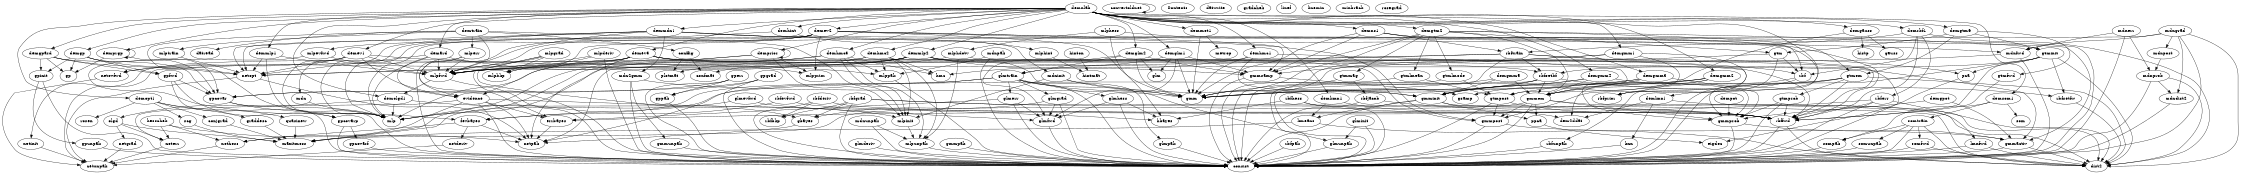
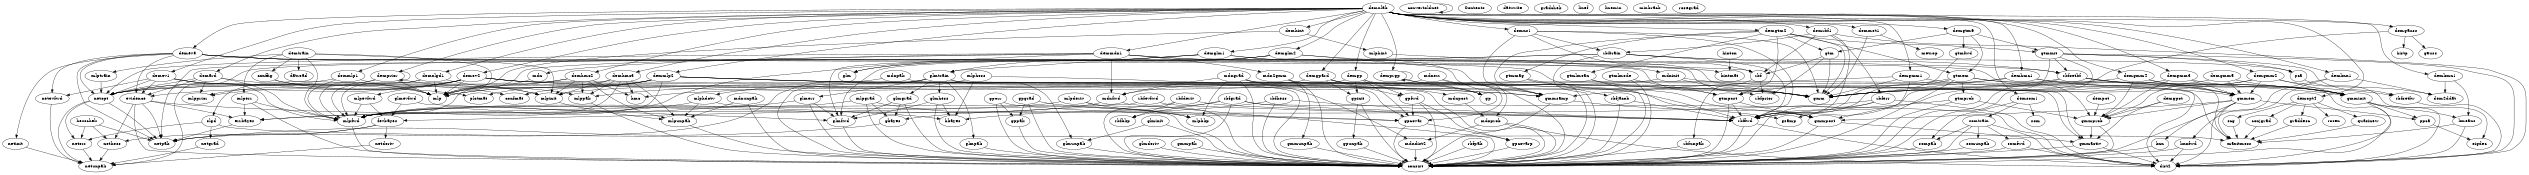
  digraph {
    conffig
    confmat
    plotmat
    conjgrad
    maxitmess
    convertoldnet
    demard
    evidence
    mlp
    mlpfwd
    mlpprior
    netopt
    netpak
    errbayes
    consist
    hbayes
    neterr
    nethess
    netunpak
    demev1
    mlppak
    netevfwd
    demev2
    gmm
    gmmactiv
    gmmpost
    gmmsamp
    mlpevfwd
    dist2
    gsamp
    fevbayes
    netderiv
    demev3
    netinit
    rbf
    rbffwd
    rbfprior
    rbfsetbf
    rbfunpak
    gmmem
    gmminit
    rbfsetfw
    gmmprob
    ppca
    kmeans
    demgauss
    gauss
    histp
    demglm1
    glm
    glmfwd
    glmtrain
    glmerr
    glmgrad
    glmhess
    glmunpak
    glmpak
    gbayes
    demglm2
    demgmm1
    eigdec
    demgmm2
    dem2ddat
    demgmm3
    demgmm4
    demgmm5
    demgp
    gp
    gpcovar
    gpfwd
    gpinit
    gpcovarp
    gpunpak
-   gpcovarf
    demgpard
    demgpot
    n77 [label=demgtm6]
    gtm
    gtmem
    gtmfwd
    gtminit
    gtmpost
    gtmprob
    pca
    demgtm2
    gtmlmean
    gtmlmode
    gtmmag
    rbfjacob
    demhint
    mlphint
    hintmat
    demhmc1
    hmc
    demhmc2
    mlpinit
    mlpunpak
    demhmc3
    demkmn1
    demknn1
    knn
    knnfwd
    demmdn1
    mdn
    mdn2gmm
    mdnfwd
    mdninit
    gmmunpak
    demmet1
    metrop
    demmlp1
    demmlp2
    demnlab
    demns1
    demolgd1
-   demopt1
+   demopt1 [label=demopt4]
    demprgp
    demprior
    demrbf1
    demsom1
    rbftrain
    olgd
    graddesc
    quasinew
    rosen
    scg
    rbferr
    som
    sompak
    somtrain
    netgrad
    somfwd
    somunpak
    dempot
    demtrain
    datread
    mlperr
    mlptrain
    glmderiv
    glmevfwd
    glminit
    gmmpak
    gperr
    gppak
    gpgrad
    hesschek
    hinton
    mdndist2
    mdnerr
    mdnprob
    mdngrad
    mdnpost
    mlpbkp
    mdnpak
    mdnunpak
    mlpderiv
    mlpgrad
    mlphdotv
    mlphess
    rbfderiv
    rbfbkp
    rbfevfwd
    rbfgrad
    rbfhess
    rbfpak
    Contents
    datwrite
    gradchek
    linef
    linemin
    minbrack
    rosegrad
    conffig -> confmat
    conffig -> plotmat
    conjgrad -> maxitmess
    convertoldnet -> convertoldnet
    demard -> evidence
    demard -> mlp
    demard -> mlpfwd
    demard -> mlpprior
    demard -> netopt
    evidence -> netpak
    evidence -> errbayes
    evidence -> consist
    evidence -> hbayes
-   evidence -> neterr
+   netopt -> neterr
    evidence -> nethess
    mlpfwd -> consist
    netopt -> netpak
    netopt -> netunpak
    errbayes -> netpak
    neterr -> netunpak
    nethess -> netunpak
    demev1 -> evidence
    demev1 -> mlp
    demev1 -> mlpfwd
    demev1 -> netopt
    demev1 -> mlppak
    demev1 -> netevfwd
    mlppak -> consist
    netevfwd -> netunpak
    demev2 -> evidence
    demev2 -> mlp
    demev2 -> mlpfwd
    demev2 -> mlpprior
    demev2 -> netopt
    demev2 -> gmm
    demev2 -> gmmactiv
    demev2 -> gmmpost
    demev2 -> gmmsamp
    demev2 -> mlpevfwd
    gmmactiv -> consist
    gmmactiv -> dist2
    gmmpost -> consist
    gmmpost -> gmmactiv
    gmmsamp -> consist
    gmmsamp -> gsamp
    mlpevfwd -> mlpfwd
    mlpevfwd -> fevbayes
    fevbayes -> netpak
    fevbayes -> nethess
    fevbayes -> netderiv
    netderiv -> netunpak
    demev3 -> evidence
    demev3 -> netopt
    demev3 -> netpak
    demev3 -> netevfwd
    demev3 -> netinit
    demev3 -> rbf
    demev3 -> rbffwd
    demev3 -> rbfprior
    demev3 -> rbfsetbf
    netinit -> netunpak
    rbf -> rbfprior
    rbf -> rbfunpak
    rbffwd -> consist
    rbffwd -> dist2
    rbfsetbf -> consist
    rbfsetbf -> gmm
    rbfsetbf -> gmmem
    rbfsetbf -> gmminit
    rbfsetbf -> rbfsetfw
    rbfunpak -> consist
    gmmem -> maxitmess
    gmmem -> consist
    gmmem -> gmmpost
    gmmem -> dist2
    gmmem -> gmmprob
    gmmem -> ppca
    gmminit -> consist
    gmminit -> dist2
    gmminit -> ppca
    gmminit -> kmeans
    rbfsetfw -> dist2
    gmmprob -> consist
    gmmprob -> gmmactiv
    ppca -> eigdec
    kmeans -> maxitmess
    kmeans -> dist2
    demgauss -> gsamp
    demgauss -> gauss
    demgauss -> histp
    demglm1 -> gmm
    demglm1 -> gmmsamp
    demglm1 -> glm
    demglm1 -> glmfwd
    demglm1 -> glmtrain
    glmfwd -> consist
    glmtrain -> maxitmess
    glmtrain -> netpak
    glmtrain -> consist
    glmtrain -> glmerr
    glmtrain -> glmgrad
    glmtrain -> glmhess
    glmtrain -> glmunpak
    glmtrain -> glmpak
    glmerr -> errbayes
    glmerr -> consist
    glmerr -> glmfwd
    glmgrad -> consist
    glmgrad -> glmfwd
    glmgrad -> gbayes
    glmhess -> consist
    glmhess -> hbayes
    glmhess -> glmfwd
    glmunpak -> consist
    glmpak -> consist
    gbayes -> netpak
    demglm2 -> gmm
    demglm2 -> gmmsamp
    demglm2 -> glm
    demglm2 -> glmfwd
    demglm2 -> glmtrain
    demgmm1 -> gmm
    demgmm1 -> gmmpost
    demgmm1 -> gmmsamp
    demgmm1 -> gmmem
    demgmm2 -> gmm
    demgmm2 -> gmmem
    demgmm2 -> gmminit
    demgmm2 -> gmmprob
    demgmm2 -> dem2ddat
    demgmm3 -> gmm
    demgmm3 -> gmmem
    demgmm3 -> gmminit
    demgmm3 -> gmmprob
    demgmm4 -> gmm
    demgmm4 -> gmmem
    demgmm4 -> gmminit
    demgmm4 -> gmmprob
    demgmm5 -> gmm
    demgmm5 -> gmmem
    demgmm5 -> gmminit
    demgp -> netopt
    demgp -> gp
    demgp -> gpcovar
    demgp -> gpfwd
    demgp -> gpinit
    gpcovar -> consist
    gpcovar -> gpcovarp
    gpfwd -> consist
    gpfwd -> gpcovar
    gpfwd -> gpcovarp
    gpinit -> consist
    gpinit -> gpunpak
    gpcovarp -> consist
-   gpcovarp -> gpcovarf
    gpunpak -> consist
-   gpcovarf -> consist
    demgpard -> netopt
    demgpard -> gp
    demgpard -> gpcovar
    demgpard -> gpfwd
    demgpard -> gpinit
    demgpot -> gmmactiv
    demgpot -> gmmprob
    n77 -> gtm
    n77 -> gtmem
    n77 -> gtmfwd
    n77 -> gtminit
    gtm -> gmm
    gtm -> rbf
    gtm -> rbfprior
    gtmem -> maxitmess
    gtmem -> consist
    gtmem -> dist2
    gtmem -> rbffwd
    gtmem -> gtmpost
    gtmem -> gtmprob
    gtmfwd -> rbffwd
    gtminit -> consist
    gtminit -> dist2
    gtminit -> rbffwd
    gtminit -> rbfsetbf
    gtminit -> rbfsetfw
    gtminit -> pca
    gtmpost -> consist
    gtmpost -> gmmpost
    gtmpost -> rbffwd
    gtmprob -> consist
    gtmprob -> rbffwd
    gtmprob -> gmmprob
    pca -> eigdec
    demgtm2 -> gmm
    demgtm2 -> gmmsamp
    demgtm2 -> gtm
    demgtm2 -> gtmem
    demgtm2 -> gtminit
    demgtm2 -> gtmpost
    demgtm2 -> gtmlmean
-   demgtm2 -> gtmlmode
    demgtm2 -> gtmmag
    gtmlmean -> consist
    gtmlmean -> gtmpost
    gtmlmode -> consist
    gtmlmode -> gtmpost
    gtmmag -> consist
    gtmmag -> rbfjacob
    rbfjacob -> consist
    rbfjacob -> rbffwd
    demhint -> mlp
    demhint -> mlphint
    mlphint -> hintmat
    demhmc1 -> gmm
    demhmc1 -> gmmem
    demhmc1 -> gmminit
    demhmc1 -> hmc
    demhmc2 -> mlp
    demhmc2 -> mlpfwd
    demhmc2 -> mlppak
    demhmc2 -> hmc
    demhmc2 -> mlpinit
    demhmc2 -> mlpunpak
    mlpinit -> mlpunpak
    mlpunpak -> consist
    demhmc3 -> mlp
    demhmc3 -> mlpfwd
    demhmc3 -> mlppak
    demhmc3 -> hmc
    demhmc3 -> mlpinit
    demhmc3 -> mlpunpak
    demkmn1 -> kmeans
    demkmn1 -> dem2ddat
    demknn1 -> dem2ddat
    demknn1 -> knn
    demknn1 -> knnfwd
    knn -> consist
    knnfwd -> consist
    knnfwd -> dist2
    demmdn1 -> mlp
    demmdn1 -> mlpfwd
    demmdn1 -> netopt
    demmdn1 -> gmmprob
    demmdn1 -> mdn
    demmdn1 -> mdn2gmm
    demmdn1 -> mdnfwd
    demmdn1 -> mdninit
    mdn -> mlp
    mdn2gmm -> consist
    mdn2gmm -> gmm
    mdn2gmm -> gmmunpak
    mdnfwd -> mlpfwd
    mdnfwd -> consist
    mdninit -> gmm
    mdninit -> gmminit
    mdninit -> mlpinit
    gmmunpak -> consist
    demmet1 -> gmm
    demmet1 -> metrop
    demmlp1 -> mlp
    demmlp1 -> mlpfwd
    demmlp1 -> netopt
    demmlp2 -> confmat
    demmlp2 -> plotmat
    demmlp2 -> mlp
    demmlp2 -> mlpfwd
    demmlp2 -> netopt
    demmlp2 -> gmm
    demmlp2 -> gmmactiv
    demmlp2 -> gmmpost
    demmlp2 -> gmmsamp
    demnlab -> demard
    demnlab -> demev1
    demnlab -> demev2
    demnlab -> demev3
    demnlab -> demgauss
    demnlab -> demglm1
    demnlab -> demglm2
    demnlab -> demgmm1
    demnlab -> demgmm2
    demnlab -> demgmm3
    demnlab -> demgmm4
    demnlab -> demgp
    demnlab -> demgpard
    demnlab -> n77
    demnlab -> demgtm2
    demnlab -> demhint
    demnlab -> demhmc1
    demnlab -> demhmc2
    demnlab -> demhmc3
    demnlab -> demkmn1
    demnlab -> demknn1
    demnlab -> demmdn1
    demnlab -> demmet1
    demnlab -> demmlp1
    demnlab -> demmlp2
    demnlab -> demns1
    demnlab -> demolgd1
    demnlab -> demopt1
    demnlab -> demprgp
    demnlab -> demprior
    demnlab -> demrbf1
    demnlab -> demsom1
    demns1 -> gmm
    demns1 -> gmmsamp
    demns1 -> rbf
    demns1 -> rbffwd
    demns1 -> rbftrain
    demolgd1 -> mlp
-   mlpfwd -> demolgd1
+   demolgd1 -> mlpfwd
    demolgd1 -> mlpinit
    demolgd1 -> olgd
    demopt1 -> conjgrad
    demopt1 -> graddesc
    demopt1 -> quasinew
    demopt1 -> rosen
    demopt1 -> scg
    demprgp -> gp
    demprgp -> gpcovar
    demprgp -> demprgp
    demprior -> mlp
    demprior -> mlpfwd
    demprior -> mlpprior
    demprior -> mlpinit
    demprior -> demprior
    demrbf1 -> dist2
    demrbf1 -> rbf
    demrbf1 -> rbffwd
    demrbf1 -> rbftrain
    demrbf1 -> rbferr
    demsom1 -> som
    demsom1 -> sompak
    demsom1 -> somtrain
    rbftrain -> netpak
    rbftrain -> consist
    rbftrain -> netunpak
    rbftrain -> rbffwd
    rbftrain -> rbfsetbf
    rbftrain -> pca
    olgd -> maxitmess
    olgd -> neterr
    olgd -> netgrad
    graddesc -> maxitmess
    quasinew -> maxitmess
    scg -> maxitmess
    rbferr -> errbayes
    rbferr -> consist
    rbferr -> dist2
    rbferr -> rbffwd
    sompak -> consist
    somtrain -> consist
    somtrain -> dist2
    somtrain -> sompak
    somtrain -> somfwd
    somtrain -> somunpak
    netgrad -> netunpak
    somfwd -> consist
    somfwd -> dist2
    somunpak -> consist
    dempot -> gmmprob
    demtrain -> conffig
    demtrain -> mlp
    demtrain -> mlpfwd
    demtrain -> mlpinit
    demtrain -> datread
    demtrain -> mlperr
    demtrain -> mlptrain
    mlperr -> mlpfwd
    mlperr -> errbayes
    mlperr -> consist
    mlptrain -> netopt
    glmderiv -> consist
    glmevfwd -> fevbayes
    glmevfwd -> glmfwd
    glminit -> consist
    glminit -> glmunpak
    gmmpak -> consist
    gperr -> consist
    gperr -> gpcovar
    gperr -> gppak
    gppak -> consist
    gpgrad -> consist
    gpgrad -> gpcovar
    gpgrad -> gppak
    hesschek -> netpak
    hesschek -> neterr
    hesschek -> nethess
    hinton -> hintmat
    mdndist2 -> consist
    mdnerr -> consist
    mdnerr -> mdnfwd
    mdnerr -> mdnprob
    mdnprob -> consist
    mdnprob -> dist2
    mdnprob -> mdndist2
    mdngrad -> consist
    mdngrad -> dist2
    mdngrad -> mdnfwd
    mdngrad -> mdndist2
    mdngrad -> mdnpost
    mdngrad -> mlpbkp
    mdnpost -> mdnprob
    mdnpak -> consist
    mdnpak -> mlppak
    mdnunpak -> consist
    mdnunpak -> mlpunpak
    mlpderiv -> mlpfwd
    mlpderiv -> consist
    mlpderiv -> mlpbkp
    mlpgrad -> mlpfwd
    mlpgrad -> consist
    mlpgrad -> gbayes
    mlpgrad -> mlpbkp
    mlphdotv -> mlpfwd
    mlphdotv -> consist
    mlphdotv -> mlpunpak
    mlphess -> consist
    mlphess -> hbayes
    mlphess -> mlphdotv
    rbfderiv -> consist
    rbfderiv -> rbffwd
    rbfderiv -> rbfbkp
    rbfevfwd -> fevbayes
    rbfevfwd -> rbffwd
    rbfgrad -> consist
    rbfgrad -> dist2
    rbfgrad -> rbffwd
    rbfgrad -> gbayes
    rbfgrad -> rbfbkp
    rbfhess -> consist
    rbfhess -> hbayes
    rbfhess -> rbffwd
    rbfpak -> consist
  }
